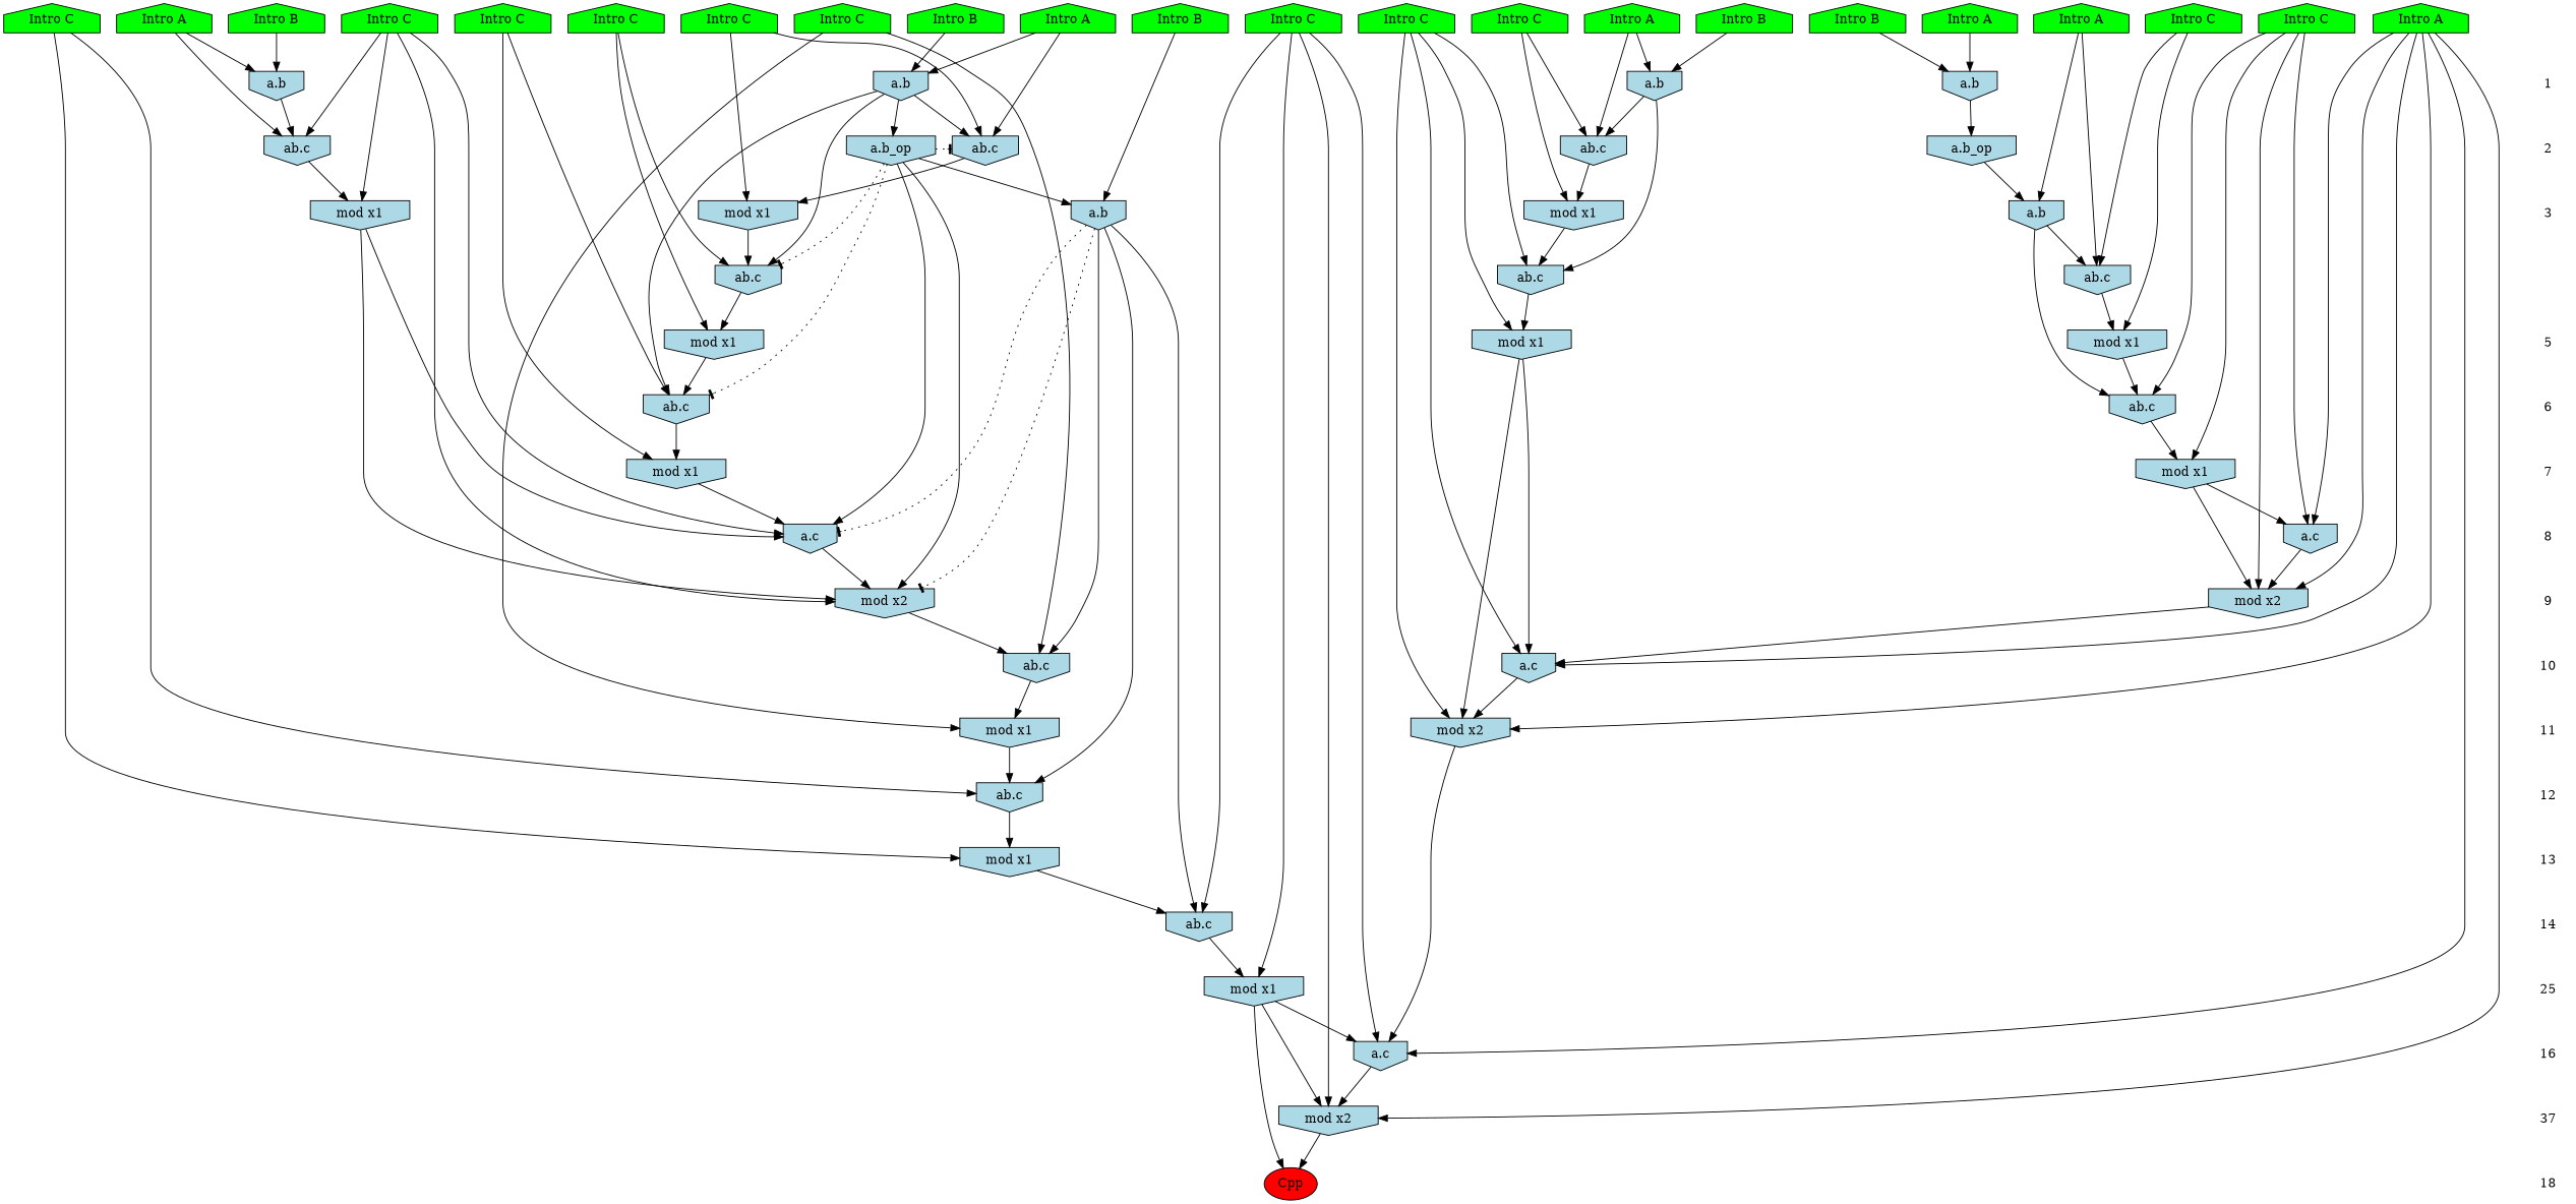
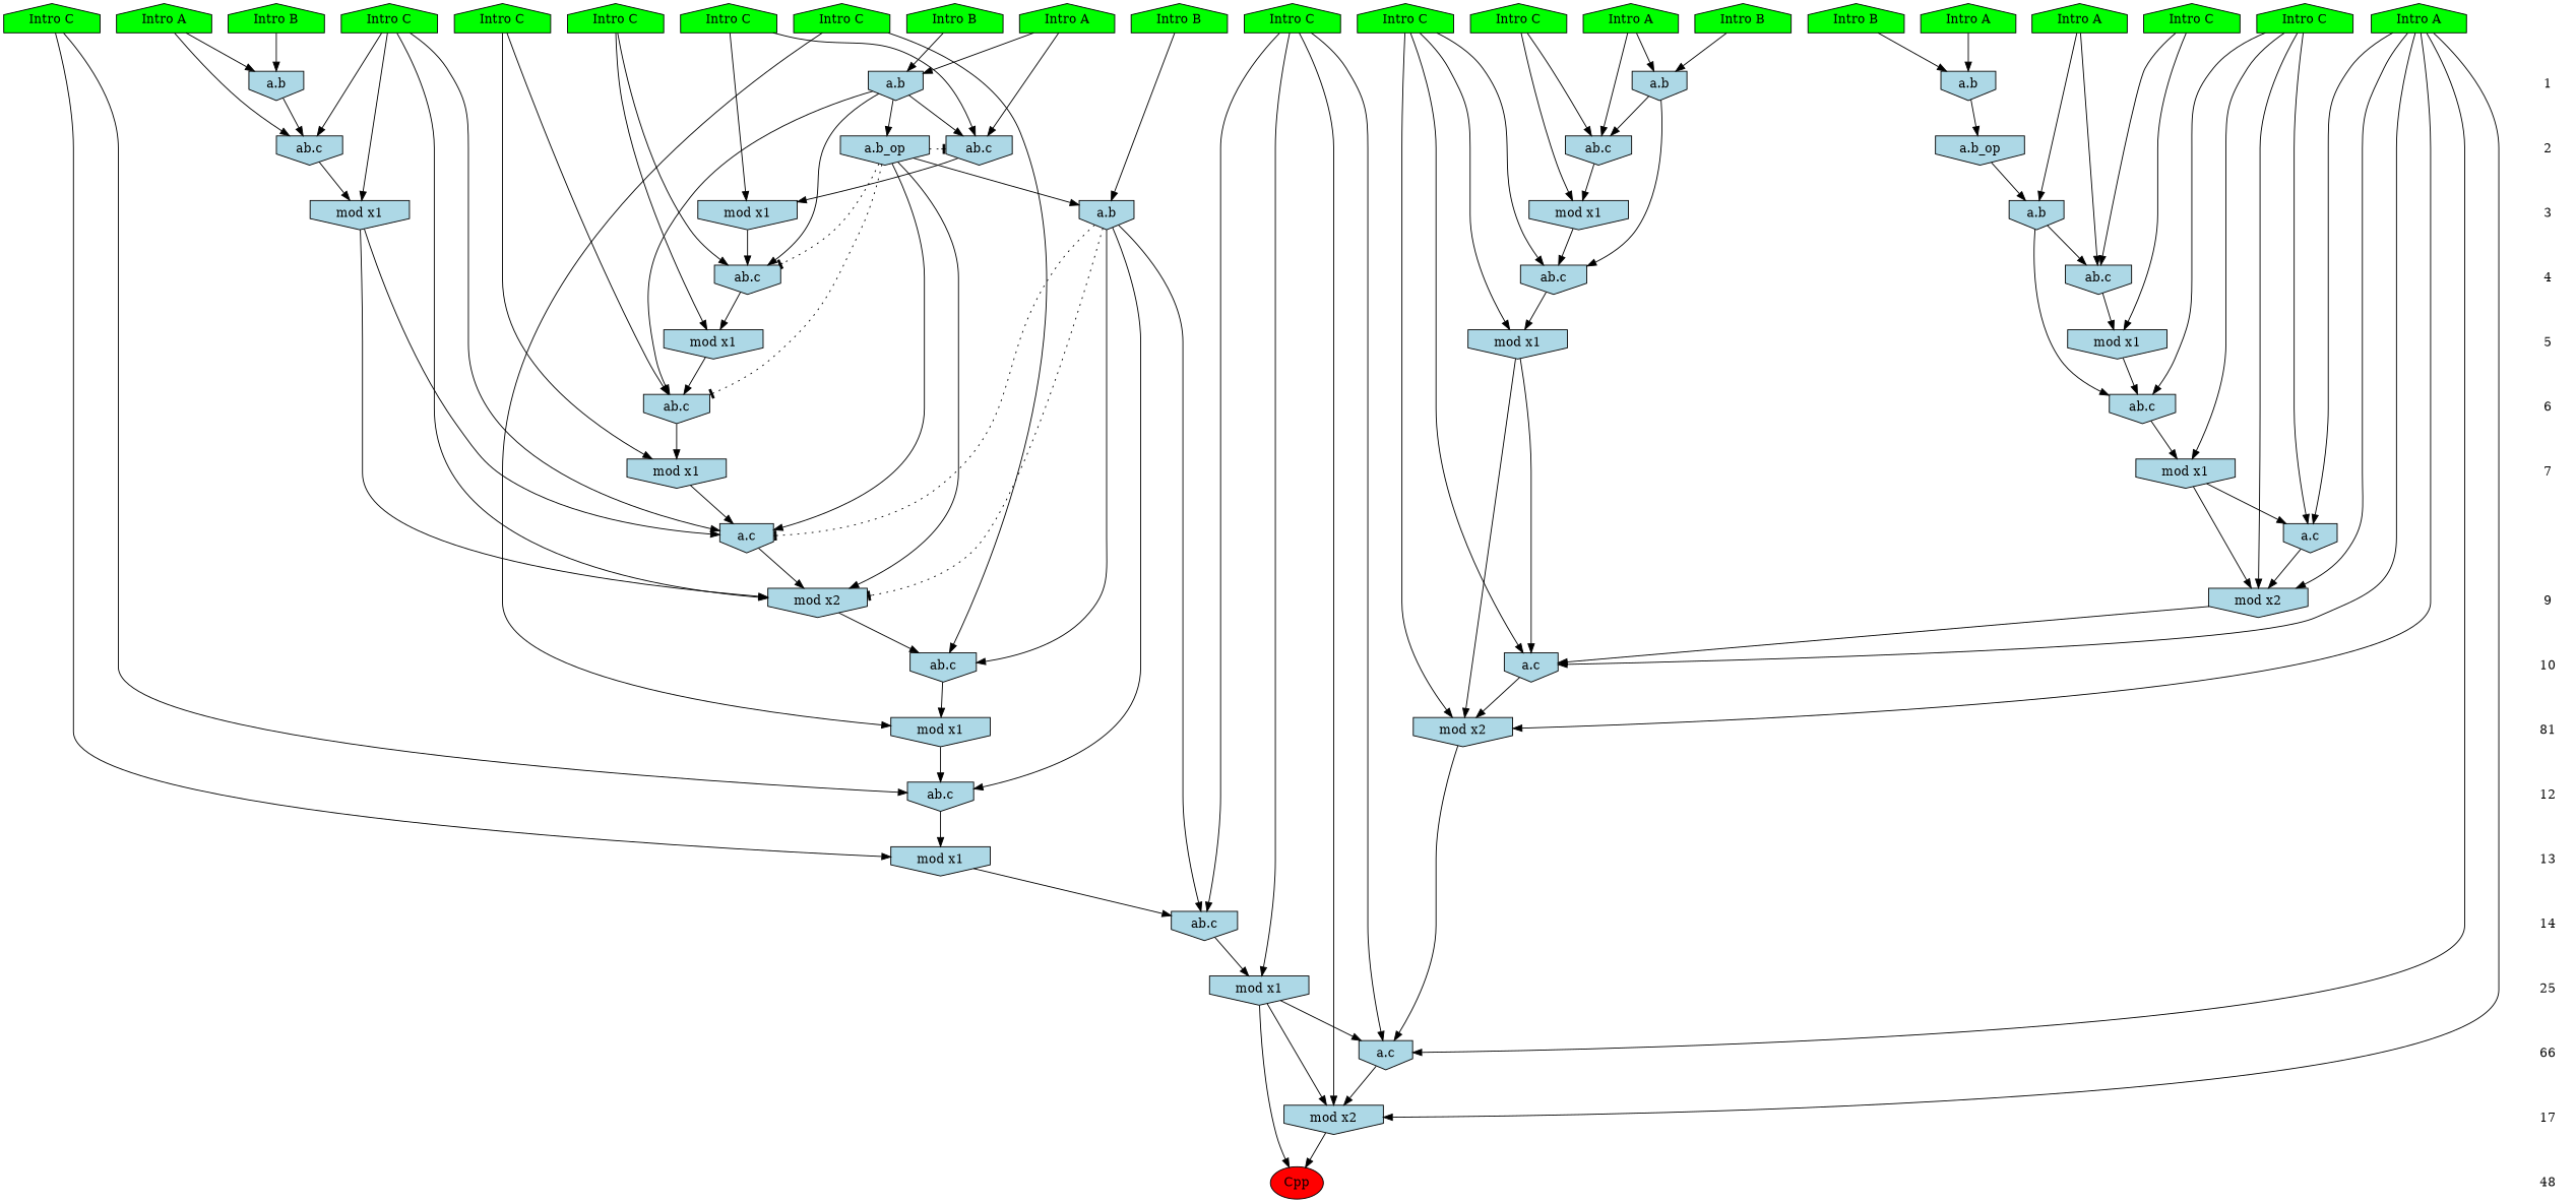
  digraph {
    ranksep=.5
    node [fillcolor=lightblue shape=invhouse style=filled]
    n1 [fillcolor=green label="Intro A" shape=house]
    n2 [fillcolor=green label="Intro B" shape=house]
    n3 [fillcolor=green label="Intro B" shape=house]
    n4 [fillcolor=green label="Intro A" shape=house]
    n5 [fillcolor=green label="Intro A" shape=house]
    n6 [fillcolor=green label="Intro B" shape=house]
    n7 [fillcolor=green label="Intro B" shape=house]
    n8 [fillcolor=green label="Intro A" shape=house]
    n9 [fillcolor=green label="Intro B" shape=house]
    n10 [fillcolor=green label="Intro A" shape=house]
    n11 [fillcolor=green label="Intro A" shape=house]
    n12 [fillcolor=green label="Intro C" shape=house]
    n13 [fillcolor=green label="Intro C" shape=house]
    n14 [fillcolor=green label="Intro C" shape=house]
    n15 [fillcolor=green label="Intro C" shape=house]
    n16 [fillcolor=green label="Intro C" shape=house]
    n17 [fillcolor=green label="Intro C" shape=house]
    n18 [fillcolor=green label="Intro C" shape=house]
    n19 [fillcolor=green label="Intro C" shape=house]
    n20 [fillcolor=green label="Intro C" shape=house]
    n21 [fillcolor=green label="Intro C" shape=house]
    n22 [fillcolor=green label="Intro C" shape=house]
    1 [shape=plaintext fillcolor="" style=""]
    n24 [label="a.b"]
    n25 [label="a.b"]
    n26 [label="a.b"]
    n27 [label="a.b"]
    2 [shape=plaintext fillcolor="" style=""]
    n29 [label="ab.c"]
    n30 [label="a.b_op"]
    n31 [label="ab.c"]
    n32 [label="ab.c"]
    n33 [label="a.b_op"]
    3 [shape=plaintext fillcolor="" style=""]
    n35 [label="mod x1"]
    n36 [label="mod x1"]
    n37 [label="mod x1"]
    n38 [label="a.b"]
    n39 [label="a.b"]
+   4 [shape=plaintext fillcolor="" style=""]
    n41 [label="ab.c"]
    n42 [label="ab.c"]
    n43 [label="ab.c"]
    5 [shape=plaintext fillcolor="" style=""]
    n45 [label="mod x1"]
    n46 [label="mod x1"]
    n47 [label="mod x1"]
    6 [shape=plaintext fillcolor="" style=""]
    n49 [label="ab.c"]
    n50 [label="ab.c"]
    7 [shape=plaintext fillcolor="" style=""]
    n52 [label="mod x1"]
    n53 [label="mod x1"]
-   8 [shape=plaintext fillcolor="" style=""]
    n55 [label="a.c"]
    n56 [label="a.c"]
    9 [shape=plaintext fillcolor="" style=""]
    n58 [label="mod x2"]
    n59 [label="mod x2"]
    10 [shape=plaintext fillcolor="" style=""]
    n61 [label="ab.c"]
    n62 [label="a.c"]
-   11 [shape=plaintext fillcolor="" style=""]
+   11 [shape=plaintext label=81 fillcolor="" style=""]
    n64 [label="mod x1"]
    n65 [label="mod x2"]
    12 [shape=plaintext fillcolor="" style=""]
    n67 [label="ab.c"]
    13 [shape=plaintext fillcolor="" style=""]
    n69 [label="mod x1"]
    14 [shape=plaintext fillcolor="" style=""]
    n71 [label="ab.c"]
    n72 [label=25 shape=plaintext fillcolor="" style=""]
    n73 [label="mod x1"]
-   16 [shape=plaintext fillcolor="" style=""]
+   16 [shape=plaintext label=66 fillcolor="" style=""]
    n75 [label="a.c"]
-   17 [shape=plaintext label=37 fillcolor="" style=""]
+   17 [shape=plaintext fillcolor="" style=""]
    n77 [label="mod x2"]
-   18 [shape=plaintext fillcolor="" style=""]
+   18 [shape=plaintext label=48 fillcolor="" style=""]
    n79 [fillcolor=red label=Cpp shape=""]
    subgraph sub_1 {
      rank=same
      n1
      n2
      n3
      n4
      n5
      n6
      n7
      n8
      n9
      n10
      n11
      n12
      n13
      n14
      n15
      n16
      n17
      n18
      n19
      n20
      n21
      n22
    }
    subgraph sub_2 {
      rank=same
      1
      n24
      n25
      n26
      n27
    }
    subgraph sub_3 {
      rank=same
      2
      n29
      n30
      n31
      n32
      n33
    }
    subgraph sub_4 {
      rank=same
      3
      n35
      n36
      n37
      n38
      n39
    }
    subgraph sub_5 {
      rank=same
+     4
      n41
      n42
      n43
    }
    subgraph sub_6 {
      rank=same
      5
      n45
      n46
      n47
    }
    subgraph sub_7 {
      rank=same
      6
      n49
      n50
    }
    subgraph sub_8 {
      rank=same
      7
      n52
      n53
    }
    subgraph sub_9 {
      rank=same
-     8
      n55
      n56
    }
    subgraph sub_10 {
      rank=same
      9
      n58
      n59
    }
    subgraph sub_11 {
      rank=same
      10
      n61
      n62
    }
    subgraph sub_12 {
      rank=same
      11
      n64
      n65
    }
    subgraph sub_13 {
      rank=same
      12
      n67
    }
    subgraph sub_14 {
      rank=same
      13
      n69
    }
    subgraph sub_15 {
      rank=same
      14
      n71
    }
    subgraph sub_16 {
      rank=same
      n72
      n73
    }
    subgraph sub_17 {
      rank=same
      16
      n75
    }
    subgraph sub_18 {
      rank=same
      17
      n77
    }
    subgraph sub_19 {
      rank=same
      18
      n79
    }
    n1 -> n56
    n1 -> n59
    n1 -> n62
    n1 -> n65
    n1 -> n75
    n1 -> n77
    n2 -> n26
    n3 -> n39
    n4 -> n38
    n4 -> n43
    n5 -> n26
    n5 -> n31
    n6 -> n27
    n7 -> n24
    n8 -> n27
    n8 -> n32
    n9 -> n25
    n10 -> n24
    n11 -> n25
    n11 -> n29
    n12 -> n31
    n12 -> n36
    n13 -> n42
    n13 -> n45
    n14 -> n50
    n14 -> n53
    n14 -> n56
    n14 -> n59
    n15 -> n29
    n15 -> n35
    n16 -> n71
    n16 -> n73
    n16 -> n75
    n16 -> n77
    n17 -> n32
    n17 -> n37
    n17 -> n55
    n17 -> n58
    n18 -> n67
    n18 -> n69
    n19 -> n61
    n19 -> n64
    n20 -> n43
    n20 -> n47
    n21 -> n49
    n21 -> n52
    n22 -> n41
    n22 -> n46
    n22 -> n62
    n22 -> n65
    1 -> 2 [style=invis]
    n24 -> n30
    n25 -> n29
    n25 -> n41
    n26 -> n31
    n26 -> n33
    n26 -> n42
    n26 -> n49
    n27 -> n32
    2 -> 3 [style=invis]
    n29 -> n35
    n30 -> n38
    n31 -> n36
    n32 -> n37
    n33 -> n31 [arrowhead=tee style=dotted]
    n33 -> n39
    n33 -> n42 [arrowhead=tee style=dotted]
    n33 -> n49 [arrowhead=tee style=dotted]
    n33 -> n55
    n33 -> n58
+   3 -> 4 [style=invis]
    n35 -> n41
    n36 -> n42
    n37 -> n55
    n37 -> n58
    n38 -> n43
    n38 -> n50
    n39 -> n55 [arrowhead=tee style=dotted]
    n39 -> n58 [arrowhead=tee style=dotted]
    n39 -> n61
    n39 -> n67
    n39 -> n71
+   4 -> 5 [style=invis]
    n41 -> n46
    n42 -> n45
    n43 -> n47
    5 -> 6 [style=invis]
    n45 -> n49
    n46 -> n62
    n46 -> n65
    n47 -> n50
    6 -> 7 [style=invis]
    n49 -> n52
    n50 -> n53
-   7 -> 8 [style=invis]
    n52 -> n55
    n53 -> n56
    n53 -> n59
-   8 -> 9 [style=invis]
    n55 -> n58
    n56 -> n59
    9 -> 10 [style=invis]
    n58 -> n61
    n59 -> n62
    10 -> 11 [style=invis]
    n61 -> n64
    n62 -> n65
    11 -> 12 [style=invis]
    n64 -> n67
    n65 -> n75
    12 -> 13 [style=invis]
    n67 -> n69
    13 -> 14 [style=invis]
    n69 -> n71
    14 -> n72 [style=invis]
    n71 -> n73
    n72 -> 16 [style=invis]
    n73 -> n75
    n73 -> n77
    n73 -> n79
    16 -> 17 [style=invis]
    n75 -> n77
    17 -> 18 [style=invis]
    n77 -> n79
  }
